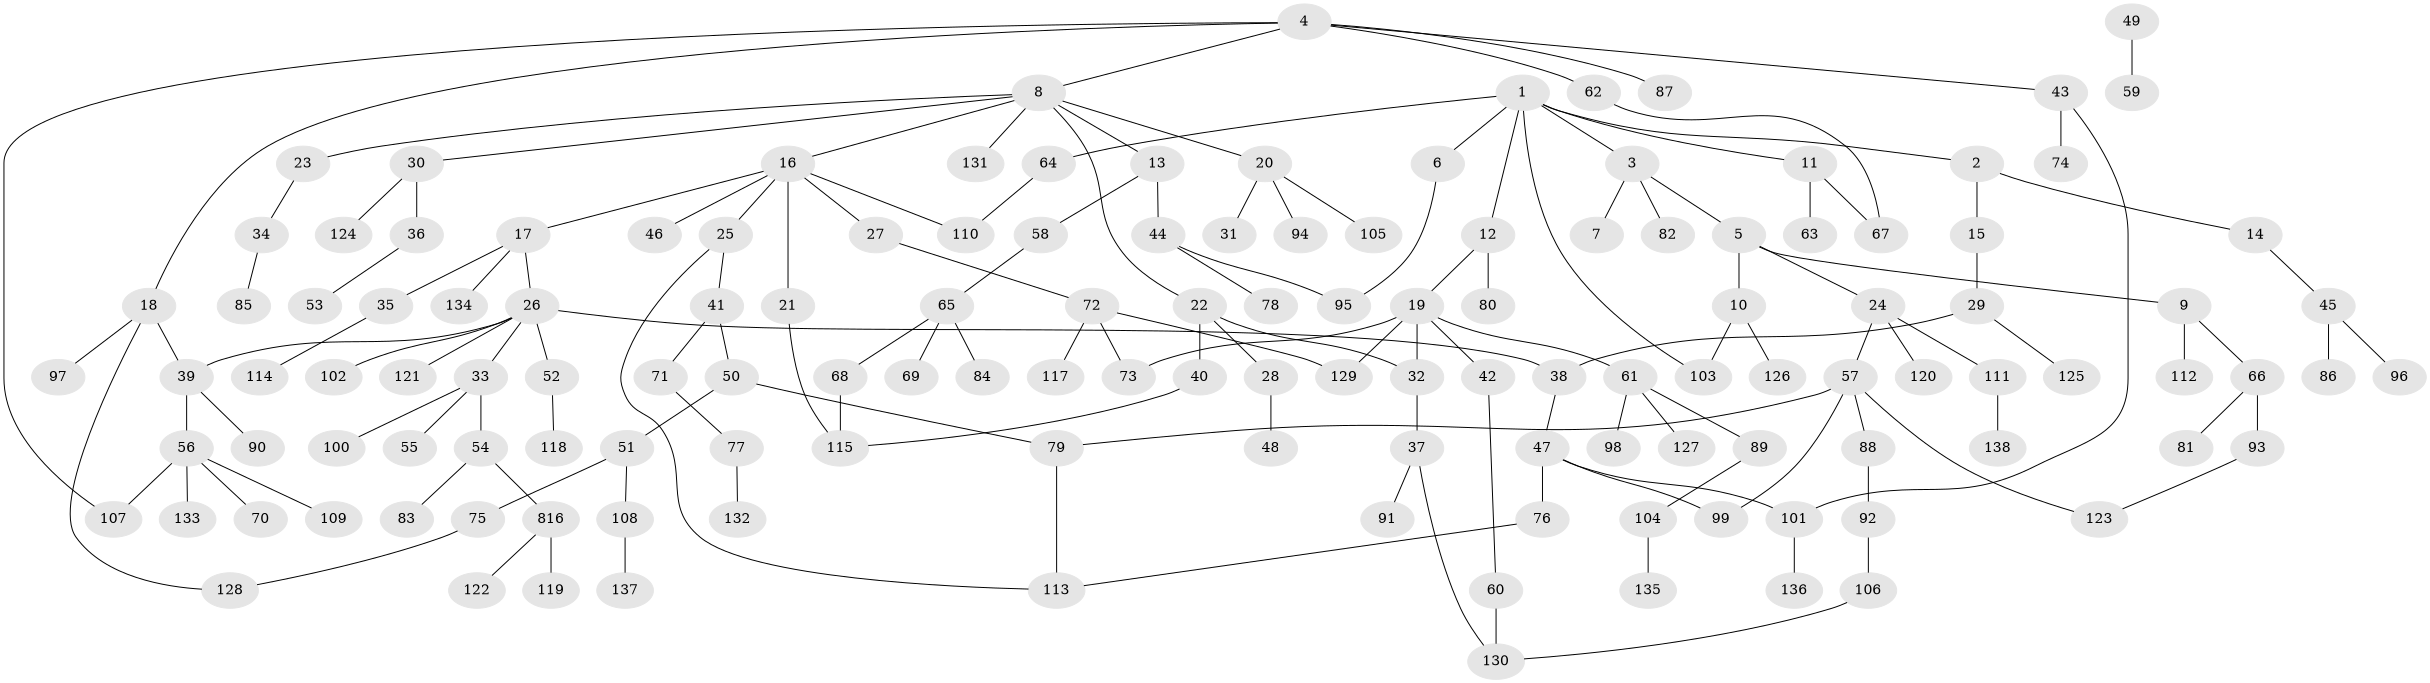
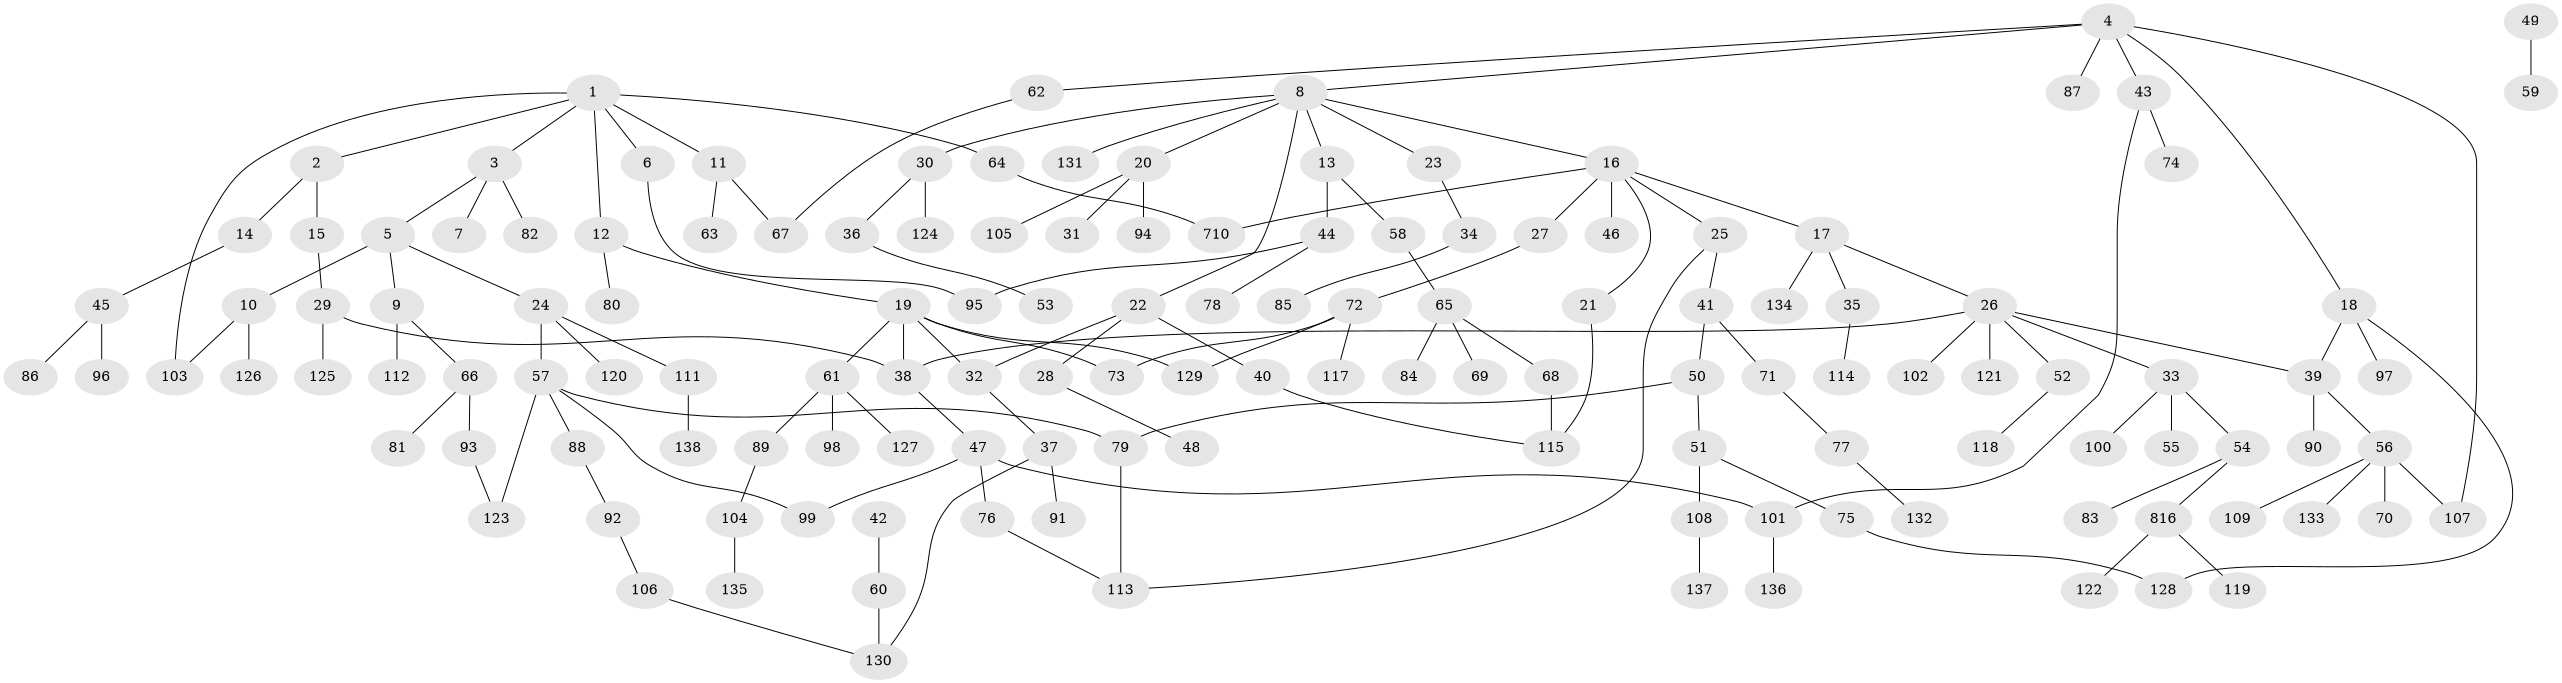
  graph {
    fontname="DejaVu Serif"
    node [color=gray90 fontname="DejaVu Serif" style=filled]
    edge [fontname="DejaVu Serif"]
    1
    2
    3
    6
    11
    12
    64
    103
    14
    15
    5
    7
    82
    4
    8
    18
    43
    62
    87
    107
    95
    63
    67
    19
    80
-   110
+   110 [label=710]
    45
    29
    9
    10
    24
    13
    16
    20
    22
    23
    30
    131
    39
    97
    128
    74
    101
    66
    112
    126
    57
    111
    120
    44
    58
    17
    21
    25
    27
    46
    31
    94
    105
    32
    28
    40
    34
    36
    124
    81
    93
    42
    61
    73
    129
    78
    65
    86
    96
    38
    125
    26
    35
    134
    115
    41
    113
    72
    33
    52
    102
    121
    114
    56
    90
    37
    60
    89
    98
    127
    49
    59
    48
    85
    99
    79
    88
    123
    138
    50
    71
    54
    55
    100
    47
    118
    117
    53
    91
    130
    83
    n118 [label=816]
    76
    70
    109
    133
    51
    77
    136
    75
    108
    137
    119
    122
    92
    68
    69
    84
    104
    132
    106
    135
    1 -- 2
    1 -- 3
    1 -- 6
    1 -- 11
    1 -- 12
    1 -- 64
    1 -- 103
    2 -- 14
    2 -- 15
    3 -- 5
    3 -- 7
    3 -- 82
    6 -- 95
    11 -- 63
    11 -- 67
    12 -- 19
    12 -- 80
    64 -- 110
    14 -- 45
    15 -- 29
    5 -- 9
    5 -- 10
    5 -- 24
    4 -- 8
    4 -- 18
    4 -- 43
    4 -- 62
    4 -- 87
    4 -- 107
    8 -- 13
    8 -- 16
    8 -- 20
    8 -- 22
    8 -- 23
    8 -- 30
    8 -- 131
    18 -- 39
    18 -- 97
    18 -- 128
    43 -- 74
    43 -- 101
    62 -- 67
    19 -- 32
-   19 -- 42
+   19 -- 38
    19 -- 61
    19 -- 73
    19 -- 129
    45 -- 86
    45 -- 96
    29 -- 38
    29 -- 125
    9 -- 66
    9 -- 112
    10 -- 103
    10 -- 126
    24 -- 57
    24 -- 111
    24 -- 120
    13 -- 44
    13 -- 58
    16 -- 110
    16 -- 17
    16 -- 21
    16 -- 25
    16 -- 27
    16 -- 46
    20 -- 31
    20 -- 94
    20 -- 105
    22 -- 32
    22 -- 28
    22 -- 40
    23 -- 34
    30 -- 36
    30 -- 124
    39 -- 56
    39 -- 90
    101 -- 136
    66 -- 81
    66 -- 93
    57 -- 99
    57 -- 79
    57 -- 88
    57 -- 123
    111 -- 138
    44 -- 95
    44 -- 78
    58 -- 65
    17 -- 26
    17 -- 35
    17 -- 134
    21 -- 115
    25 -- 41
    25 -- 113
    27 -- 72
    32 -- 37
    28 -- 48
    40 -- 115
    34 -- 85
    36 -- 53
    93 -- 123
    42 -- 60
    61 -- 89
    61 -- 98
    61 -- 127
    65 -- 68
    65 -- 69
    65 -- 84
    38 -- 47
    26 -- 39
    26 -- 38
    26 -- 33
    26 -- 52
    26 -- 102
    26 -- 121
    35 -- 114
    41 -- 50
    41 -- 71
    72 -- 73
    72 -- 129
    72 -- 117
    33 -- 54
    33 -- 55
    33 -- 100
    52 -- 118
    56 -- 107
    56 -- 70
    56 -- 109
    56 -- 133
    37 -- 91
    37 -- 130
    60 -- 130
    89 -- 104
    49 -- 59
    79 -- 113
    88 -- 92
    50 -- 79
    50 -- 51
    71 -- 77
    54 -- 83
    54 -- n118
    47 -- 101
    47 -- 99
    47 -- 76
    n118 -- 119
    n118 -- 122
    76 -- 113
    51 -- 75
    51 -- 108
    77 -- 132
    75 -- 128
    108 -- 137
    92 -- 106
    68 -- 115
    104 -- 135
    106 -- 130
  }
